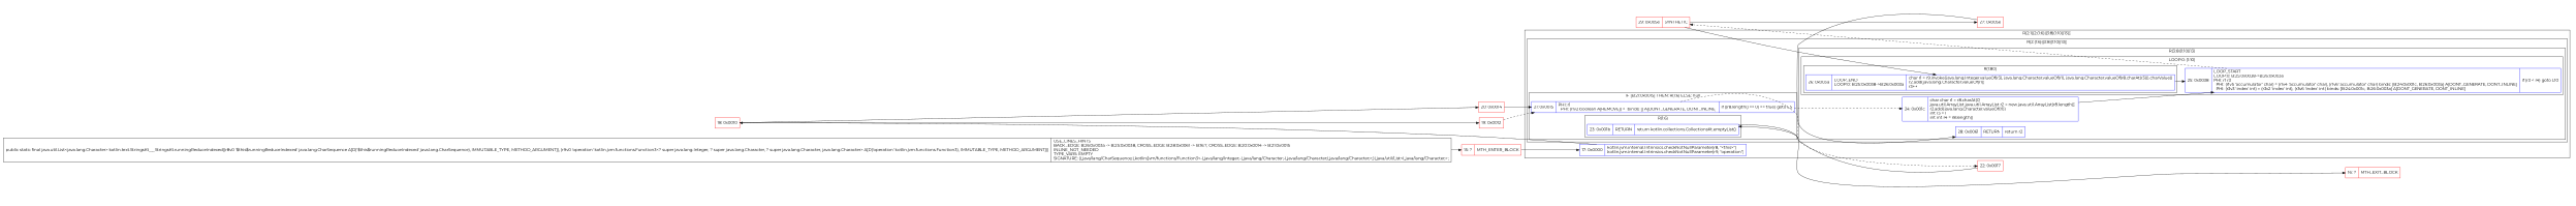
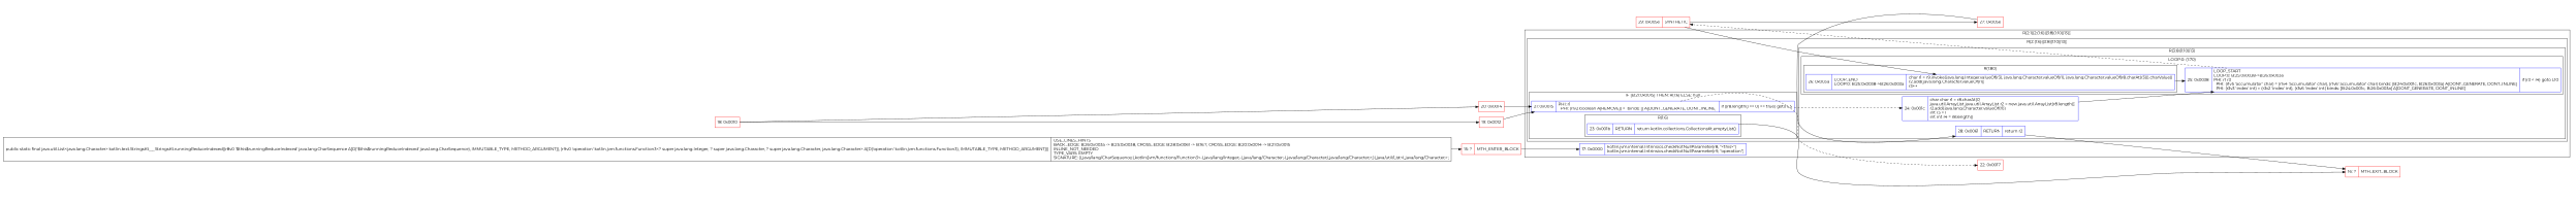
  digraph {
    fontname=Montserrat
    rankdir=LR
    node [color=red fontname=Montserrat shape=record]
    edge [fontname=Montserrat]
    n1 [color=blue label="{23\:\ 0x001b|RETURN\l|return kotlin.collections.CollectionsKt.emptyList()\l}"]
    n2 [color=blue label="{21\:\ 0x0015|PHI: r1 \l  PHI: (r1v2 boolean A[REMOVE]) =  binds: [] A[DONT_GENERATE, DONT_INLINE]\l|if ((r8.length() == 0) == true) goto L5\l}"]
    n3 [color=blue label="{26\:\ 0x003a|LOOP_END\lLOOP:0: B:25:0x0038\-\>B:26:0x003a\l|char r1 = r9.invoke(java.lang.Integer.valueOf(r3), java.lang.Character.valueOf(r1), java.lang.Character.valueOf(r8.charAt(r3))).charValue()\lr2.add(java.lang.Character.valueOf(r1))\lr3++\l}"]
    n4 [color=blue label="{25\:\ 0x0038|LOOP_START\lLOOP:0: B:25:0x0038\-\>B:26:0x003a\lPHI: r1 r3 \l  PHI: (r1v5 'accumulator' char) = (r1v4 'accumulator' char), (r1v6 'accumulator' char) binds: [B:24:0x001c, B:26:0x003a] A[DONT_GENERATE, DONT_INLINE]\l  PHI: (r3v3 'index' int) = (r3v2 'index' int), (r3v6 'index' int) binds: [B:24:0x001c, B:26:0x003a] A[DONT_GENERATE, DONT_INLINE]\l|if (r3 \< r4) goto L10\l}"]
    n5 [color=blue label="{24\:\ 0x001c|char char r1 = r8.charAt(0)\ljava.util.ArrayList java.util.ArrayList r2 = new java.util.ArrayList(r8.length())\lr2.add(java.lang.Character.valueOf(r1))\lint r3 = 1\lint int r4 = r8.length()\l}"]
    n6 [color=blue label="{28\:\ 0x0061|RETURN\l|return r2\l}"]
    n7 [color=blue label="{17\:\ 0x0000|kotlin.jvm.internal.Intrinsics.checkNotNullParameter(r8, \"\<this\>\")\lkotlin.jvm.internal.Intrinsics.checkNotNullParameter(r9, \"operation\")\l}"]
    n8 [label="{16\:\ ?|MTH_EXIT_BLOCK\l}"]
    n9 [label="{22\:\ 0x0017}"]
    n10 [label="{29\:\ 0x005e|SYNTHETIC\l}"]
    n11 [label="{18\:\ 0x0010}"]
    n12 [label="{19\:\ 0x0012}"]
    n13 [label="{20\:\ 0x0014}"]
    n14 [label="{27\:\ 0x005e}"]
    n15 [label="{15\:\ ?|MTH_ENTER_BLOCK\l}"]
    n16 [label="{public static final java.util.List\<java.lang.Character\> kotlin.text.StringsKt___StringsKt.runningReduceIndexed((r8v0 '$this$runningReduceIndexed' java.lang.CharSequence A[D('$this$runningReduceIndexed' java.lang.CharSequence), IMMUTABLE_TYPE, METHOD_ARGUMENT]), (r9v0 'operation' kotlin.jvm.functions.Function3\<? super java.lang.Integer, ? super java.lang.Character, ? super java.lang.Character, java.lang.Character\> A[D('operation' kotlin.jvm.functions.Function3), IMMUTABLE_TYPE, METHOD_ARGUMENT]))  | USE_LINES_HINTS\lBACK_EDGE: B:26:0x003a \-\> B:25:0x0038, CROSS_EDGE: B:28:0x0061 \-\> B:16:?, CROSS_EDGE: B:20:0x0014 \-\> B:21:0x0015\lINLINE_NOT_NEEDED\lTYPE_VARS: EMPTY\lSIGNATURE: (Ljava\/lang\/CharSequence;Lkotlin\/jvm\/functions\/Function3\<\-Ljava\/lang\/Integer;\-Ljava\/lang\/Character;\-Ljava\/lang\/Character;Ljava\/lang\/Character;\>;)Ljava\/util\/List\<Ljava\/lang\/Character;\>;\l}" color=""]
    subgraph cluster_1 {
      label="R(2:1|(2:(1:6)|(3:8|(1:10)|13)))"
      n7
      subgraph cluster_2 {
        label="R(2:(1:6)|(3:8|(1:10)|13))"
        subgraph cluster_3 {
          label="IF [B:21:0x0015] THEN: R(1:6) ELSE: null"
          n2
          subgraph cluster_4 {
            label="R(1:6)"
            n1
          }
        }
        subgraph cluster_5 {
          label="R(3:8|(1:10)|13)"
          n5
          n6
          subgraph cluster_6 {
-           label="LOOP:0: (1:10)"
+           label="LOOP:0: (1:70)"
            n4
            subgraph cluster_7 {
              label="R(1:80)"
              n3
            }
          }
        }
      }
    }
    n1 -> n8
    n2 -> n5 [style=dashed]
    n2 -> n9 [style=dashed]
    n3 -> n4
    n4 -> n10 [style=dashed]
    n5 -> n4
-   n7 -> n11
-   n9 -> n1
+   n6 -> n8
    n10 -> n3
    n10 -> n14
    n11 -> n12
    n11 -> n13
-   n12 -> n2 [style=dashed]
+   n12 -> n2
    n13 -> n2
    n14 -> n6
    n15 -> n7
    n16 -> n15
  }
